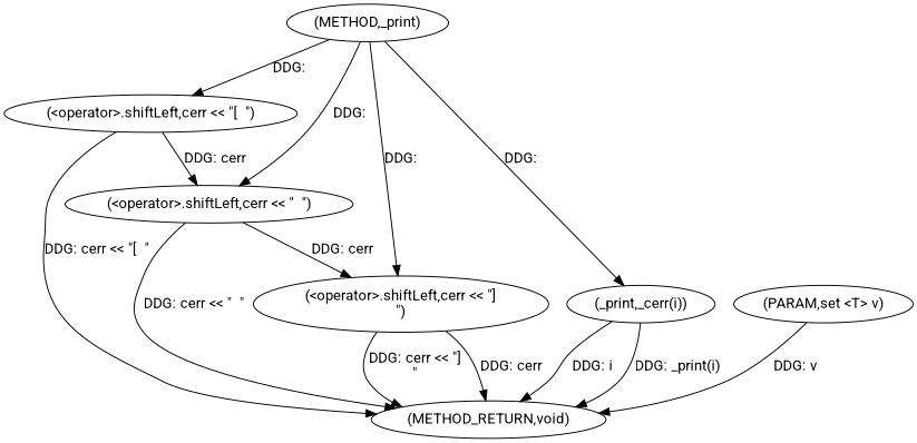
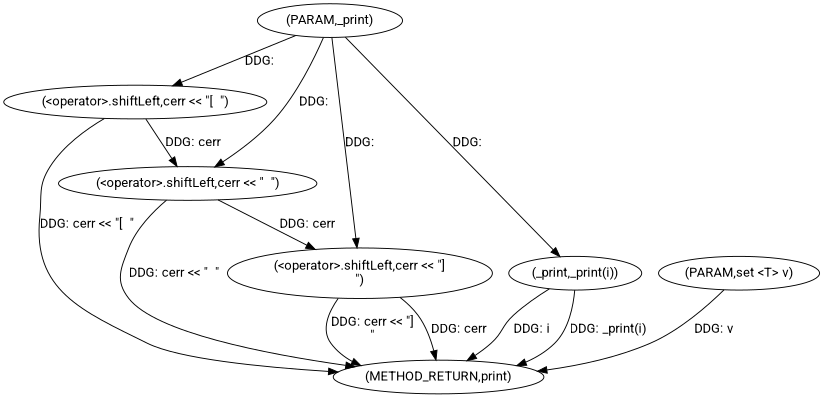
  digraph {
    fontname=Roboto
    node [fontname=Roboto]
    edge [fontname=Roboto]
-   n1 [label="(METHOD,_print)"]
+   n1 [label="(PARAM,_print)"]
    n2 [label="(<operator>.shiftLeft,cerr << \"[  \")"]
    n3 [label="(<operator>.shiftLeft,cerr << \"]\n\")"]
-   n4 [label="(_print,_cerr(i))"]
+   n4 [label="(_print,_print(i))"]
    n5 [label="(<operator>.shiftLeft,cerr << \"  \")"]
    n6 [label="(PARAM,set <T> v)"]
-   n7 [label="(METHOD_RETURN,void)"]
+   n7 [label="(METHOD_RETURN,print)"]
    n1 -> n2 [label="DDG: "]
    n1 -> n3 [label="DDG: "]
    n1 -> n4 [label="DDG: "]
    n1 -> n5 [label="DDG: "]
    n2 -> n5 [label="DDG: cerr"]
    n2 -> n7 [label="DDG: cerr << \"[  \""]
    n3 -> n7 [label="DDG: cerr"]
    n3 -> n7 [label="DDG: cerr << \"]\n\""]
    n4 -> n7 [label="DDG: _print(i)"]
    n4 -> n7 [label="DDG: i"]
    n5 -> n3 [label="DDG: cerr"]
    n5 -> n7 [label="DDG: cerr << \"  \""]
    n6 -> n7 [label="DDG: v"]
  }
